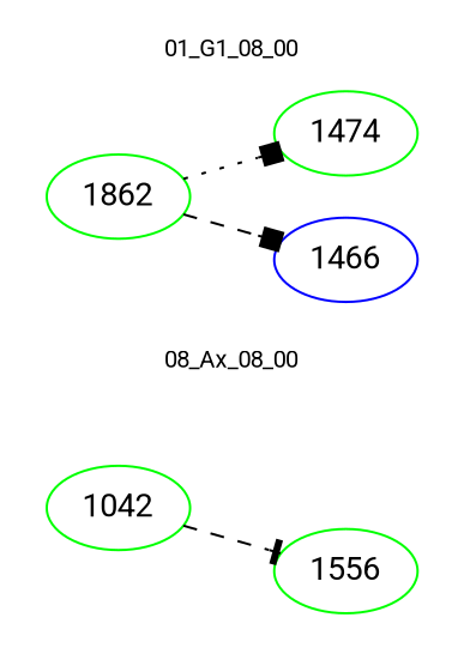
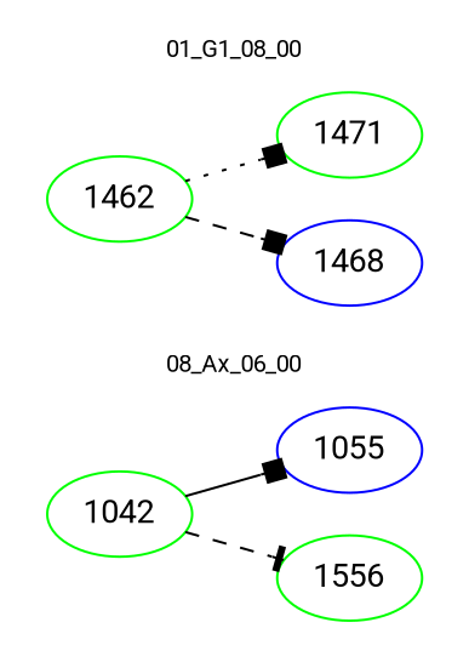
  digraph {
    fontname=Roboto
    rankdir=LR
    node [color=green fontname=Roboto]
    edge [arrowhead=box color=black fontname=Roboto style=dashed]
    n1 [label=1042]
    n2 [label=1556]
-   n4 [label=1862]
-   n5 [color=blue label=1466]
-   n6 [label=1474]
+   n3 [color=blue label=1055]
+   n4 [label=1462]
+   n5 [color=blue label=1468]
+   n6 [label=1471]
    subgraph cluster_1 {
      color=white
      fontsize=10
-     label="08_Ax_08_00"
+     label="08_Ax_06_00"
      n1
      n2
+     n3
    }
    subgraph cluster_2 {
      color=white
      fontsize=10
      label="01_G1_08_00"
      n4
      n5
      n6
    }
    n1 -> n2 [arrowhead=tee]
+   n1 -> n3 [style=solid]
    n4 -> n5
    n4 -> n6 [style=dotted]
  }
